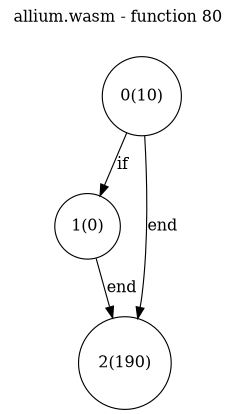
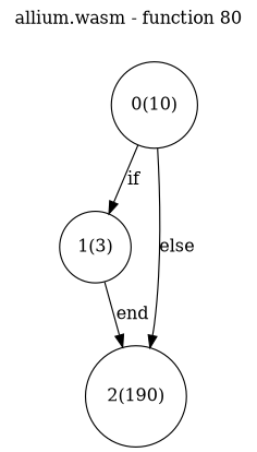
  digraph {
    label="allium.wasm - function 80"
    labelfontcolor=black
    labelfontname=Helvetica
    labelfontsize=16
    labelloc=t
    node [fontcolor=black shape=circle]
    n1 [label="0(10)"]
-   n2 [label="1(0)"]
+   n2 [label="1(3)"]
    n3 [label="2(190)"]
    n1 -> n2 [label=if]
-   n1 -> n3 [label=end]
+   n1 -> n3 [label=else]
    n2 -> n3 [label=end]
  }
